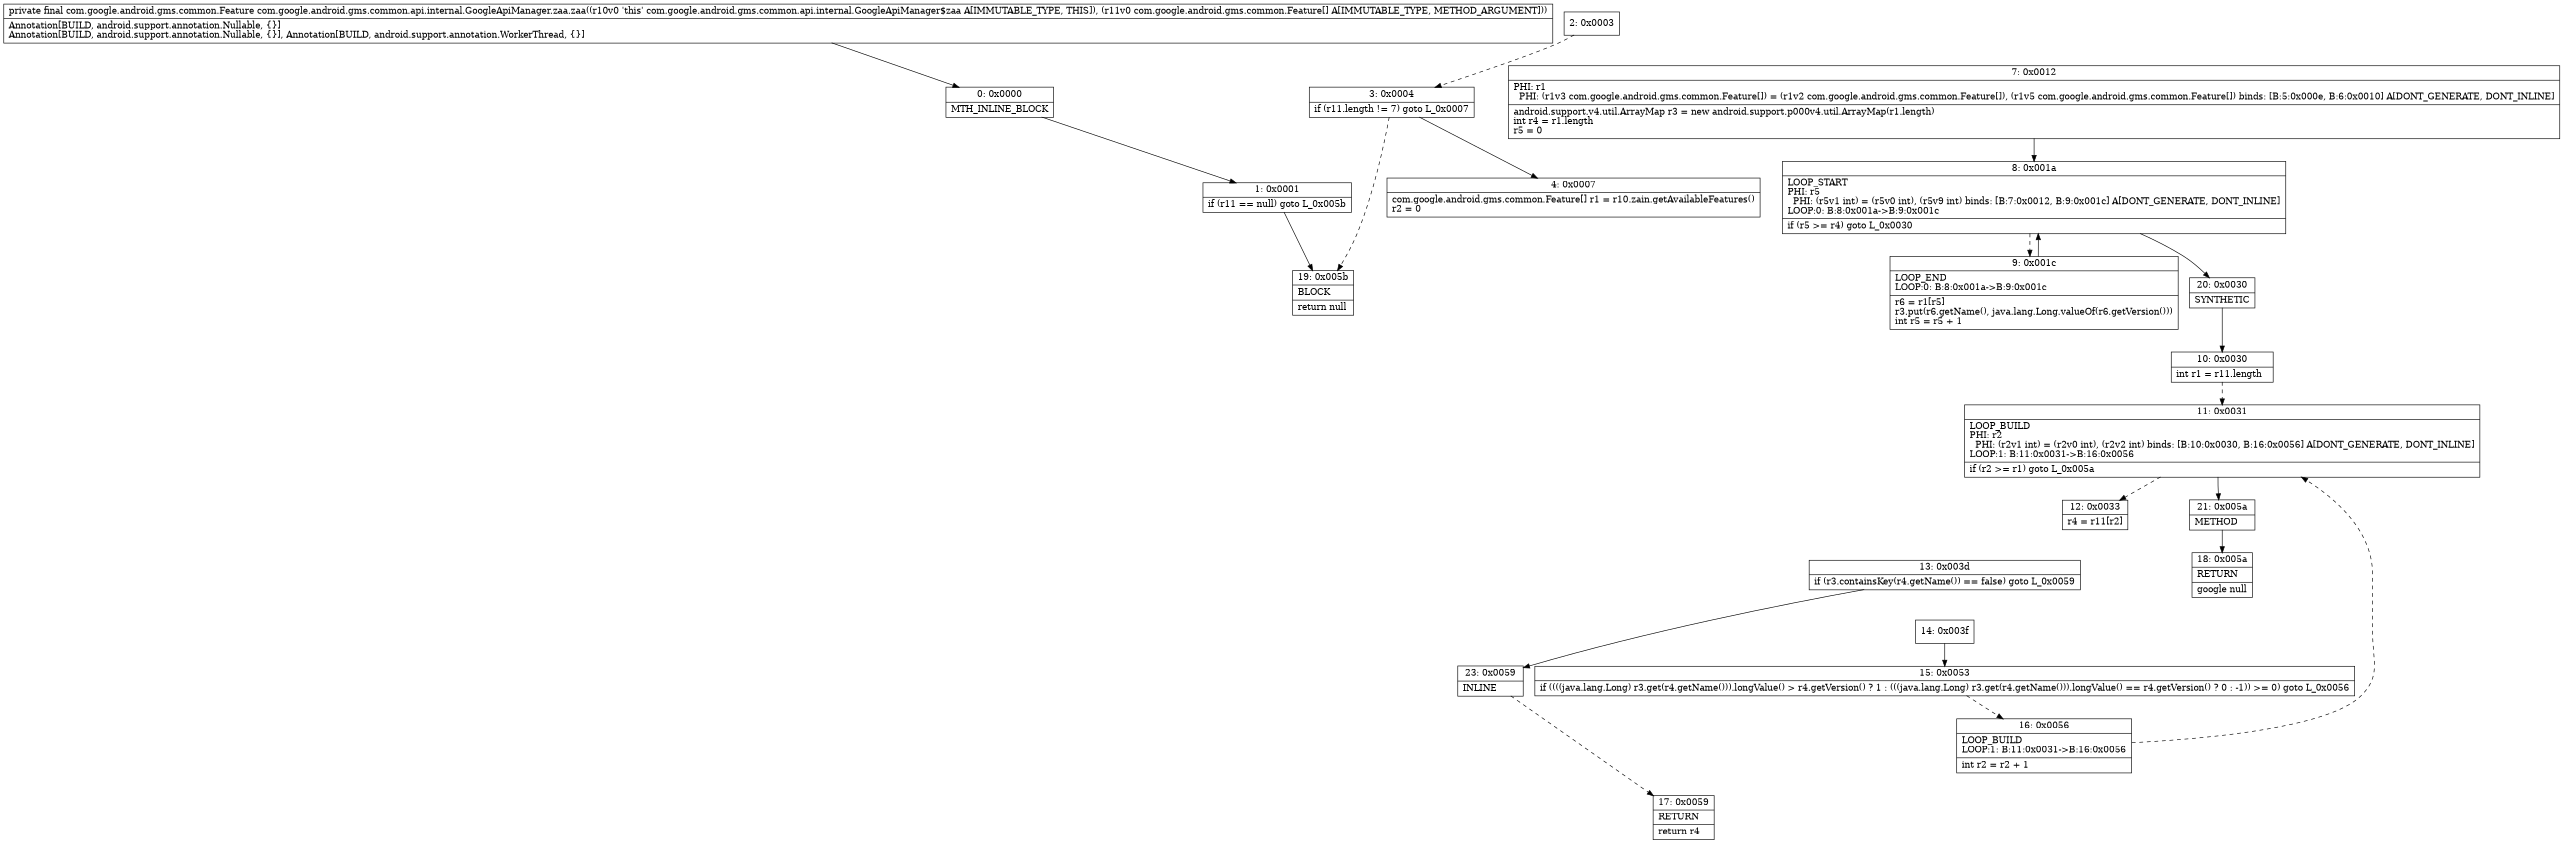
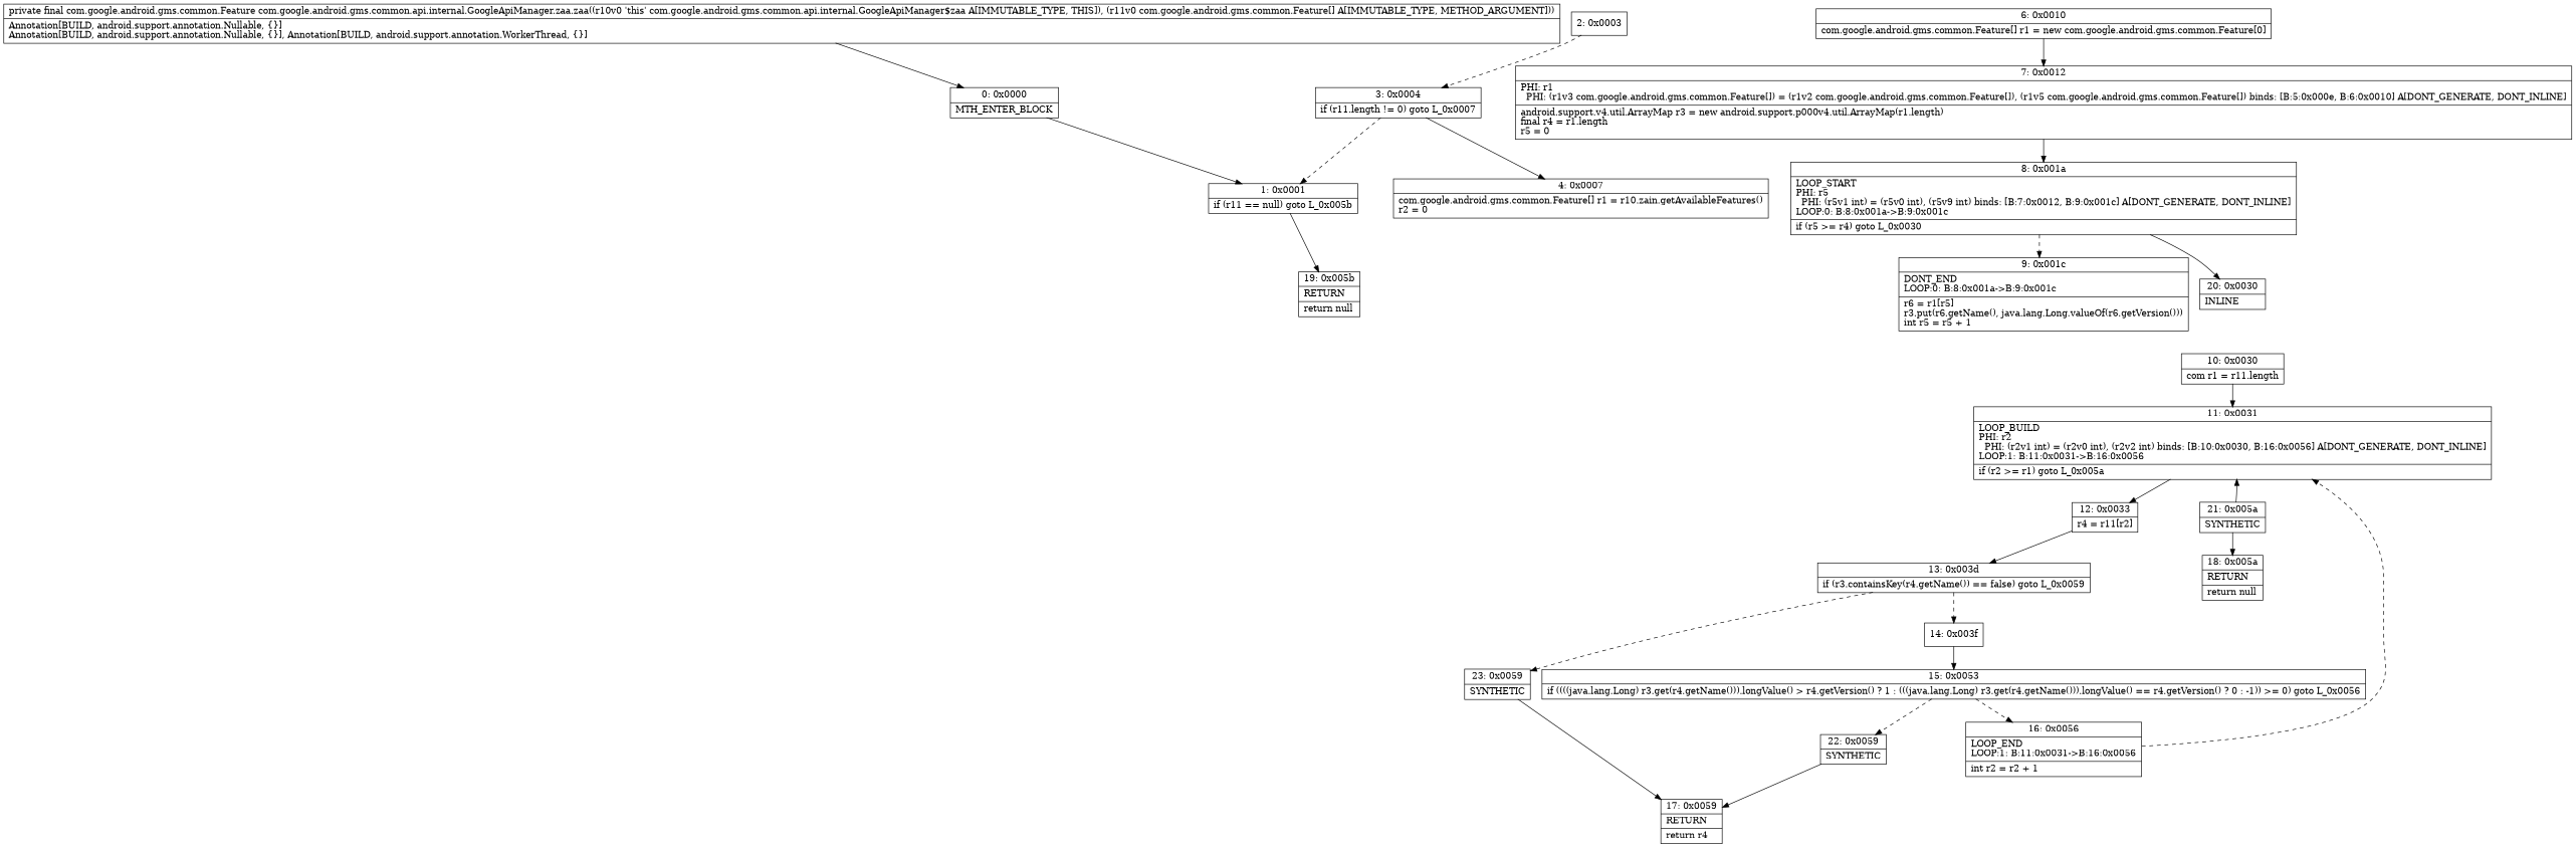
  digraph {
    node [shape=record]
-   n1 [label="{0\:\ 0x0000|MTH_INLINE_BLOCK\l}"]
+   n1 [label="{0\:\ 0x0000|MTH_ENTER_BLOCK\l}"]
    n2 [label="{1\:\ 0x0001|if (r11 == null) goto L_0x005b\l}"]
-   n3 [label="{19\:\ 0x005b|BLOCK\l|return null\l}"]
+   n3 [label="{19\:\ 0x005b|RETURN\l|return null\l}"]
    n4 [label="{2\:\ 0x0003}"]
-   n5 [label="{3\:\ 0x0004|if (r11.length != 7) goto L_0x0007\l}"]
+   n5 [label="{3\:\ 0x0004|if (r11.length != 0) goto L_0x0007\l}"]
    n6 [label="{4\:\ 0x0007|com.google.android.gms.common.Feature[] r1 = r10.zain.getAvailableFeatures()\lr2 = 0\l}"]
-   n8 [label="{7\:\ 0x0012|PHI: r1 \l  PHI: (r1v3 com.google.android.gms.common.Feature[]) = (r1v2 com.google.android.gms.common.Feature[]), (r1v5 com.google.android.gms.common.Feature[]) binds: [B:5:0x000e, B:6:0x0010] A[DONT_GENERATE, DONT_INLINE]\l|android.support.v4.util.ArrayMap r3 = new android.support.p000v4.util.ArrayMap(r1.length)\lint r4 = r1.length\lr5 = 0\l}"]
+   n7 [label="{6\:\ 0x0010|com.google.android.gms.common.Feature[] r1 = new com.google.android.gms.common.Feature[0]\l}"]
+   n8 [label="{7\:\ 0x0012|PHI: r1 \l  PHI: (r1v3 com.google.android.gms.common.Feature[]) = (r1v2 com.google.android.gms.common.Feature[]), (r1v5 com.google.android.gms.common.Feature[]) binds: [B:5:0x000e, B:6:0x0010] A[DONT_GENERATE, DONT_INLINE]\l|android.support.v4.util.ArrayMap r3 = new android.support.p000v4.util.ArrayMap(r1.length)\lfinal r4 = r1.length\lr5 = 0\l}"]
    n9 [label="{8\:\ 0x001a|LOOP_START\lPHI: r5 \l  PHI: (r5v1 int) = (r5v0 int), (r5v9 int) binds: [B:7:0x0012, B:9:0x001c] A[DONT_GENERATE, DONT_INLINE]\lLOOP:0: B:8:0x001a\-\>B:9:0x001c\l|if (r5 \>= r4) goto L_0x0030\l}"]
-   n10 [label="{9\:\ 0x001c|LOOP_END\lLOOP:0: B:8:0x001a\-\>B:9:0x001c\l|r6 = r1[r5]\lr3.put(r6.getName(), java.lang.Long.valueOf(r6.getVersion()))\lint r5 = r5 + 1\l}"]
-   n11 [label="{20\:\ 0x0030|SYNTHETIC\l}"]
-   n12 [label="{10\:\ 0x0030|int r1 = r11.length\l}"]
+   n10 [label="{9\:\ 0x001c|DONT_END\lLOOP:0: B:8:0x001a\-\>B:9:0x001c\l|r6 = r1[r5]\lr3.put(r6.getName(), java.lang.Long.valueOf(r6.getVersion()))\lint r5 = r5 + 1\l}"]
+   n11 [label="{20\:\ 0x0030|INLINE\l}"]
+   n12 [label="{10\:\ 0x0030|com r1 = r11.length\l}"]
    n13 [label="{11\:\ 0x0031|LOOP_BUILD\lPHI: r2 \l  PHI: (r2v1 int) = (r2v0 int), (r2v2 int) binds: [B:10:0x0030, B:16:0x0056] A[DONT_GENERATE, DONT_INLINE]\lLOOP:1: B:11:0x0031\-\>B:16:0x0056\l|if (r2 \>= r1) goto L_0x005a\l}"]
    n14 [label="{12\:\ 0x0033|r4 = r11[r2]\l}"]
-   n15 [label="{21\:\ 0x005a|METHOD\l}"]
+   n15 [label="{21\:\ 0x005a|SYNTHETIC\l}"]
    n16 [label="{13\:\ 0x003d|if (r3.containsKey(r4.getName()) == false) goto L_0x0059\l}"]
-   n17 [label="{18\:\ 0x005a|RETURN\l|google null\l}"]
+   n17 [label="{18\:\ 0x005a|RETURN\l|return null\l}"]
    n18 [label="{14\:\ 0x003f}"]
-   n19 [label="{23\:\ 0x0059|INLINE\l}"]
+   n19 [label="{23\:\ 0x0059|SYNTHETIC\l}"]
    n20 [label="{15\:\ 0x0053|if ((((java.lang.Long) r3.get(r4.getName())).longValue() \> r4.getVersion() ? 1 : (((java.lang.Long) r3.get(r4.getName())).longValue() == r4.getVersion() ? 0 : \-1)) \>= 0) goto L_0x0056\l}"]
    n21 [label="{17\:\ 0x0059|RETURN\l|return r4\l}"]
-   n22 [label="{16\:\ 0x0056|LOOP_BUILD\lLOOP:1: B:11:0x0031\-\>B:16:0x0056\l|int r2 = r2 + 1\l}"]
+   n22 [label="{16\:\ 0x0056|LOOP_END\lLOOP:1: B:11:0x0031\-\>B:16:0x0056\l|int r2 = r2 + 1\l}"]
+   n23 [label="{22\:\ 0x0059|SYNTHETIC\l}"]
    n24 [label="{private final com.google.android.gms.common.Feature com.google.android.gms.common.api.internal.GoogleApiManager.zaa.zaa((r10v0 'this' com.google.android.gms.common.api.internal.GoogleApiManager$zaa A[IMMUTABLE_TYPE, THIS]), (r11v0 com.google.android.gms.common.Feature[] A[IMMUTABLE_TYPE, METHOD_ARGUMENT]))  | Annotation[BUILD, android.support.annotation.Nullable, \{\}]\lAnnotation[BUILD, android.support.annotation.Nullable, \{\}], Annotation[BUILD, android.support.annotation.WorkerThread, \{\}]\l}"]
    n1 -> n2
    n2 -> n3
    n4 -> n5 [style=dashed]
-   n5 -> n3 [style=dashed]
+   n5 -> n2 [style=dashed]
    n5 -> n6
+   n7 -> n8
    n8 -> n9
    n9 -> n10 [style=dashed]
    n9 -> n11
-   n10 -> n9
-   n11 -> n12
-   n12 -> n13 [style=dashed]
-   n13 -> n14 [style=dashed]
-   n13 -> n15
+   n12 -> n13
+   n13 -> n14 [style=solid]
+   n15 -> n13
+   n14 -> n16
    n15 -> n17
-   n16 -> n19
+   n16 -> n18 [style=dashed]
+   n16 -> n19 [style=dashed]
    n18 -> n20
-   n19 -> n21 [style=dashed]
+   n19 -> n21
    n20 -> n22 [style=dashed]
+   n20 -> n23 [style=dashed]
    n22 -> n13 [style=dashed]
+   n23 -> n21
    n24 -> n1
  }
